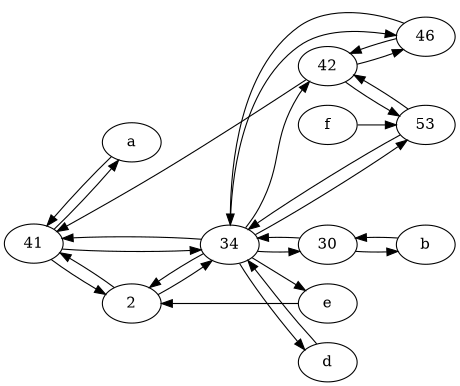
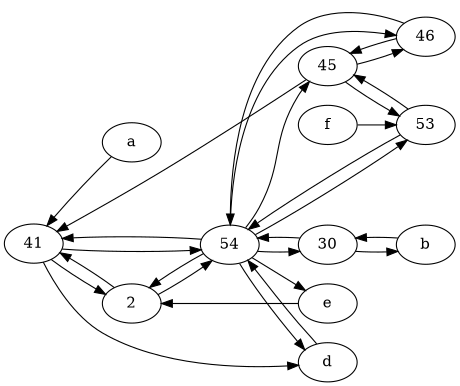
  digraph {
    rankdir=LR
    41
    a
    2
-   34
-   42
+   34 [label=54]
+   42 [label=45]
    n6 [label=46]
    53
    n8 [label=30]
    d
    e
    b
    f
-   41 -> a
+   41 -> d
    41 -> 2
    41 -> 34
    a -> 41
    2 -> 41
    2 -> 34
    34 -> 41
    34 -> 2
    34 -> 42
    34 -> n6
    34 -> 53
    34 -> n8
    34 -> d
    34 -> e
    42 -> 41
    42 -> n6
    42 -> 53
    n6 -> 34
    n6 -> 42
    53 -> 34
    53 -> 42
    n8 -> 34
    n8 -> b
    d -> 34
    e -> 2
    b -> n8
    f -> 53
  }
